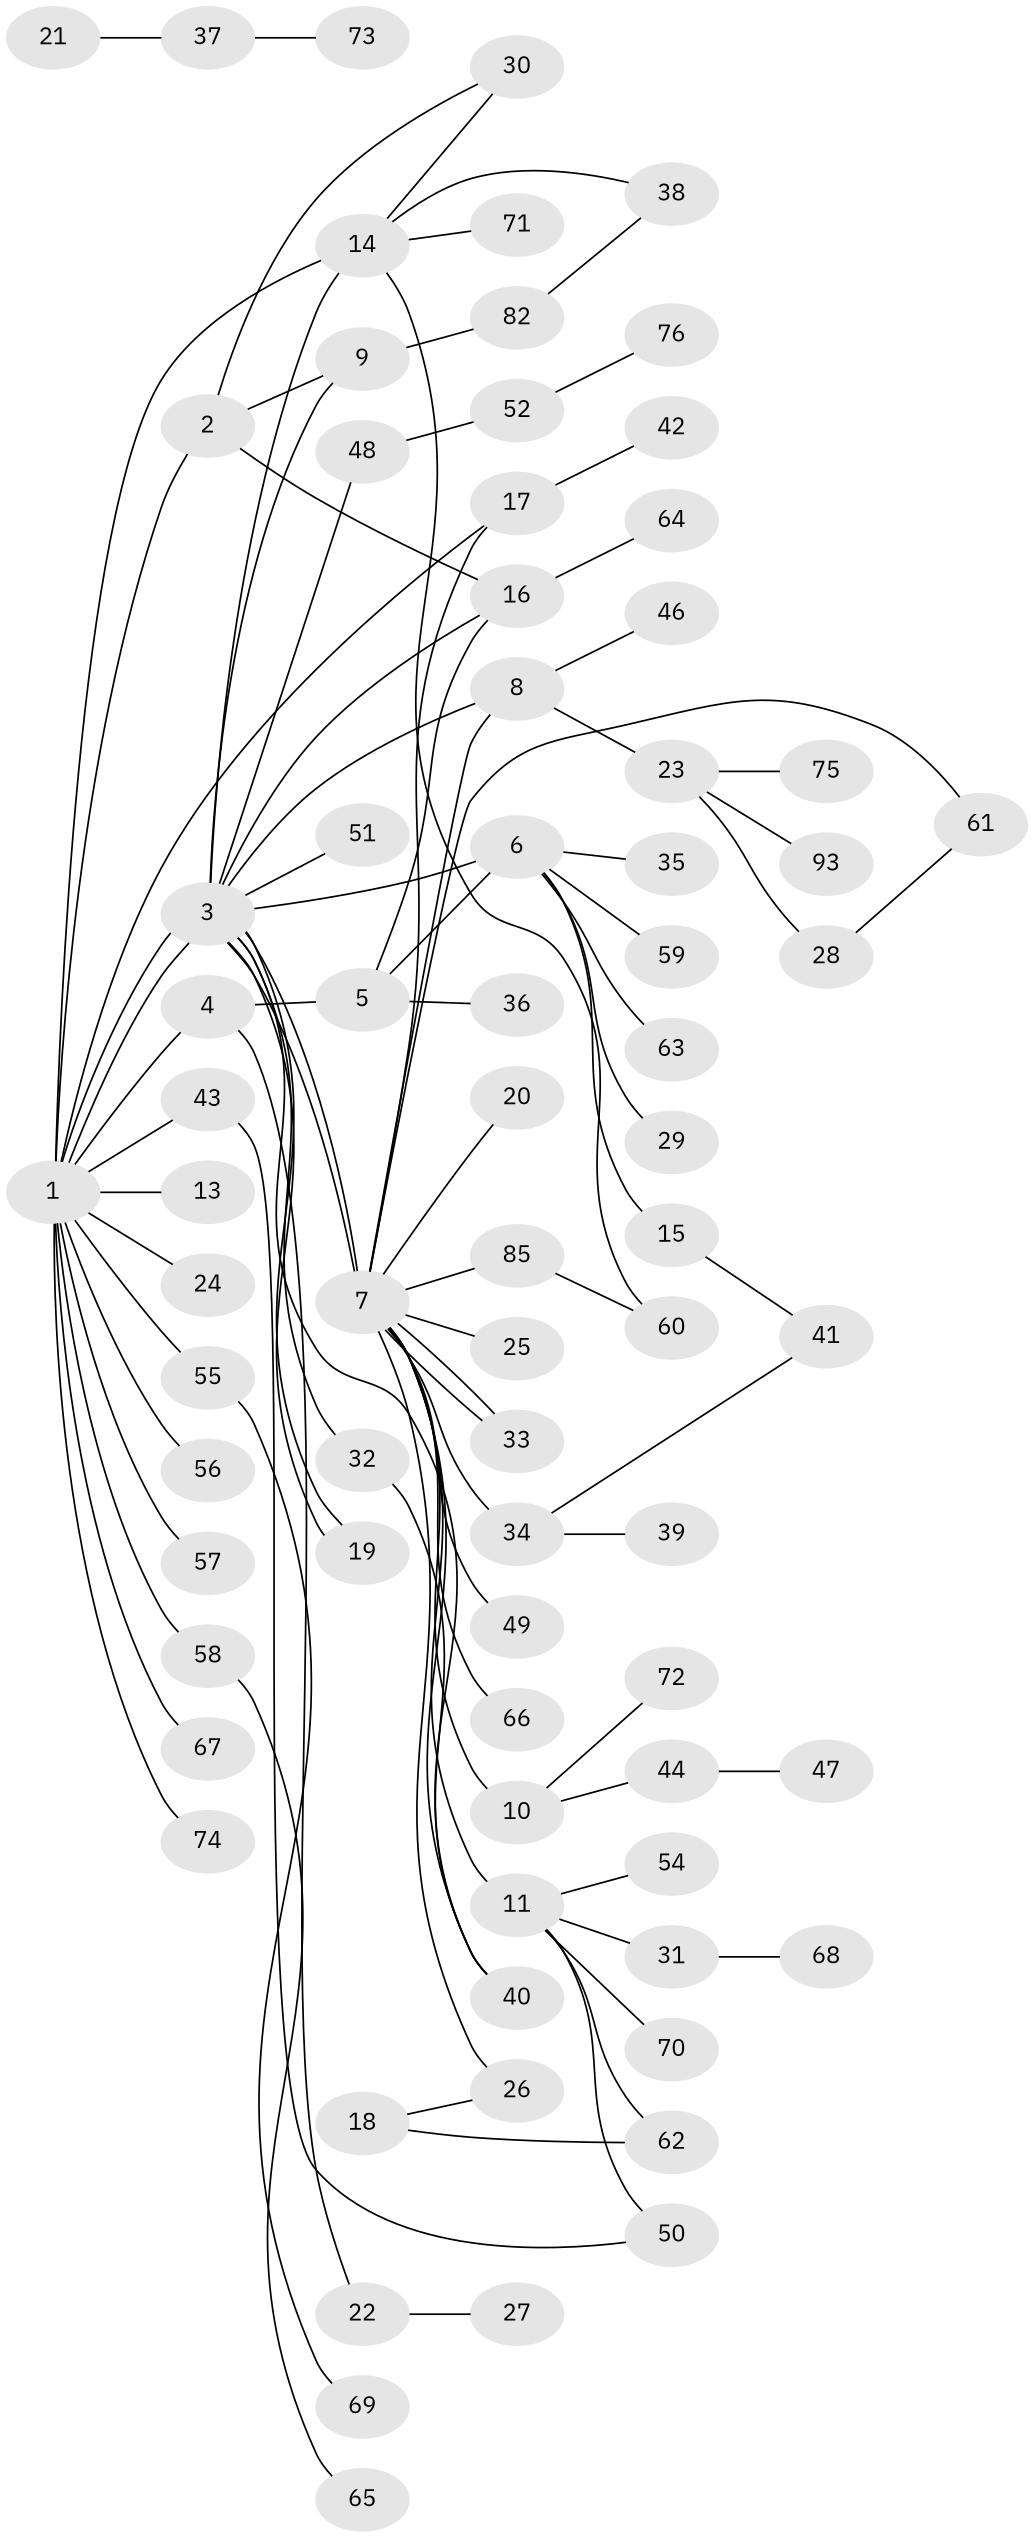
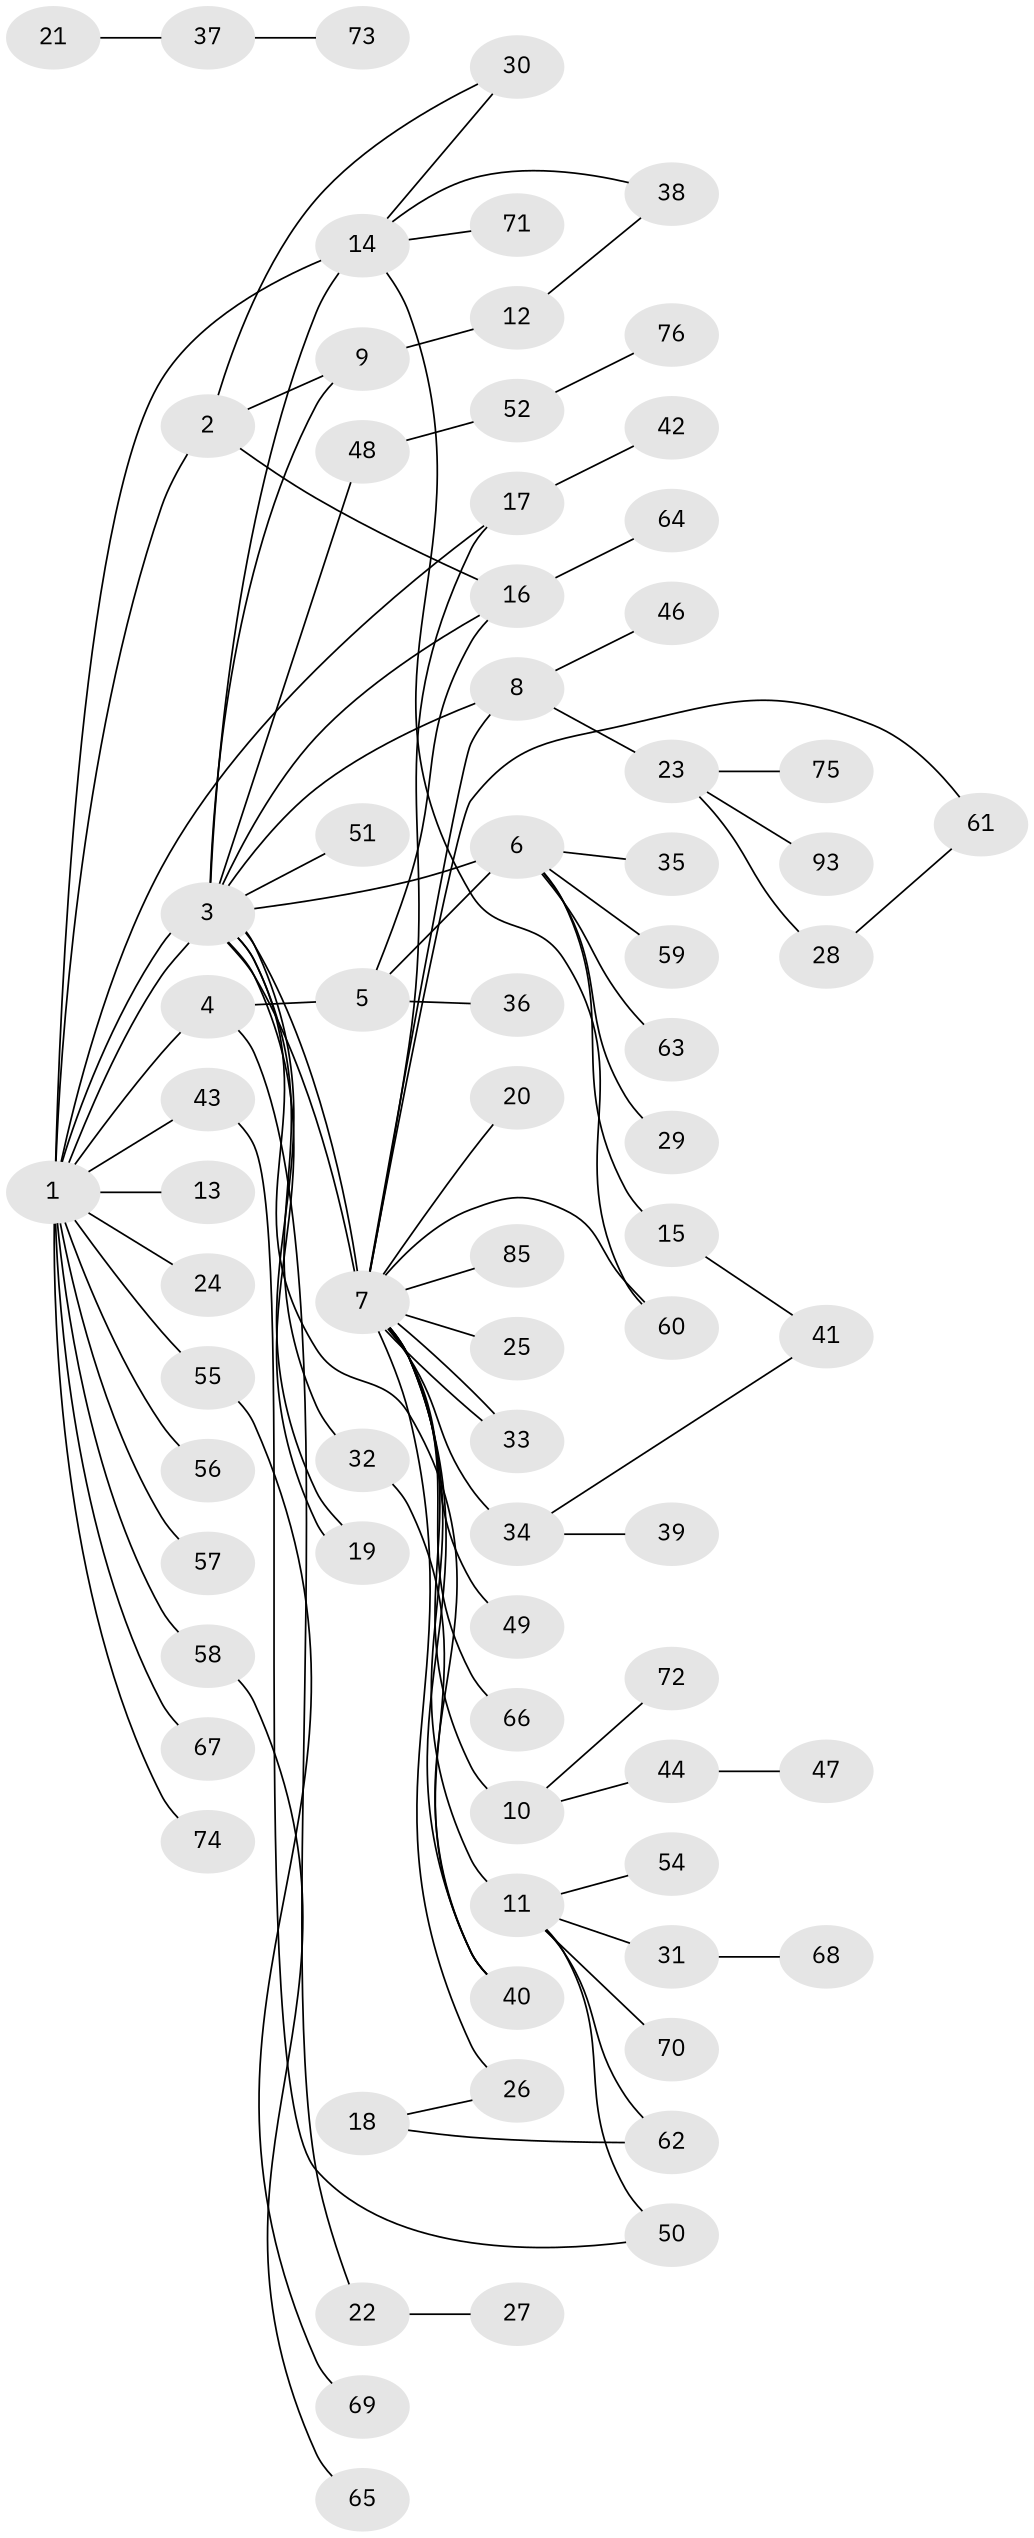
  graph {
    fontname="IBM Plex Sans"
    rankdir=LR
    node [color=gray90 fontname="IBM Plex Sans" style=filled]
    edge [fontname="IBM Plex Sans"]
    1
    2
    3
    4
    13
    14
    17
    24
    43
    55
    56
    57
    58
    67
    74
    9
    16
    30
    6
    7
    8
    19
    32
    40
    48
    51
    5
    22
    60
    38
    71
    42
    50
    69
    65
-   12 [label=82]
+   12
    64
    21
    37
    15
    29
    35
    59
    63
    10
    11
    20
    25
    33
    34
    n51 [label=85]
    49
    61
    66
    26
    23
    46
    52
    36
    27
    41
    44
    72
    31
    54
    62
    70
    18
    39
    28
    n71 [label=93]
    75
    47
    68
    73
    76
    1 -- 2
    1 -- 3
    1 -- 3
    1 -- 4
    1 -- 13
    1 -- 14
    1 -- 17
    1 -- 24
    1 -- 43
    1 -- 55
    1 -- 56
    1 -- 57
    1 -- 58
    1 -- 67
    1 -- 74
    2 -- 9
    2 -- 16
    2 -- 30
    3 -- 14
    3 -- 9
    3 -- 16
    3 -- 6
    3 -- 7
    3 -- 7
    3 -- 8
    3 -- 19
    3 -- 19
    3 -- 32
    3 -- 40
    3 -- 48
    3 -- 51
    4 -- 5
    4 -- 22
    14 -- 30
    14 -- 60
    14 -- 38
    14 -- 71
    17 -- 42
    43 -- 50
    55 -- 69
    58 -- 65
    9 -- 12
    16 -- 64
    6 -- 15
    6 -- 29
    6 -- 35
    6 -- 59
    6 -- 63
    7 -- 17
    7 -- 8
    7 -- 40
-   n51 -- 60
+   7 -- 60
    7 -- 10
    7 -- 11
    7 -- 20
    7 -- 25
    7 -- 33
    7 -- 33
    7 -- 34
    7 -- n51
    7 -- 49
    7 -- 61
    7 -- 66
    7 -- 26
    8 -- 23
    8 -- 46
    32 -- 40
    48 -- 52
    5 -- 16
    5 -- 6
    5 -- 36
    22 -- 27
    12 -- 38
    21 -- 37
    37 -- 73
    15 -- 41
    10 -- 44
    10 -- 72
    11 -- 50
    11 -- 31
    11 -- 54
    11 -- 62
    11 -- 70
    34 -- 41
    34 -- 39
    23 -- 28
    23 -- n71
    23 -- 75
    52 -- 76
    44 -- 47
    31 -- 68
    18 -- 26
    18 -- 62
    28 -- 61
  }
